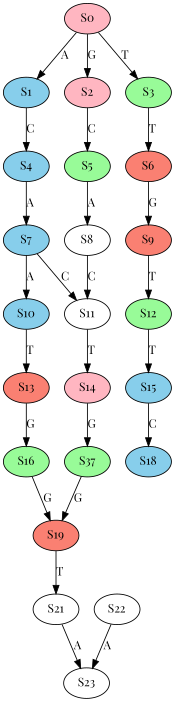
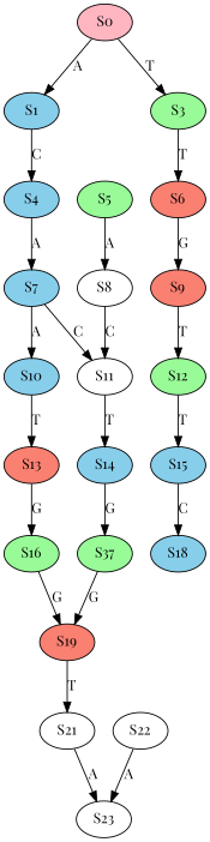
  strict digraph {
    fontname="Playfair Display"
    node [fillcolor=skyblue fontname="Playfair Display" style=filled]
    edge [fontname="Playfair Display"]
    S0 [fillcolor=lightpink]
    S1
-   S2 [fillcolor=lightpink]
    S3 [fillcolor=palegreen]
    S4
    S5 [fillcolor=palegreen]
    S6 [fillcolor=salmon]
    S7
    S8 [fillcolor=white]
    S9 [fillcolor=salmon]
    S10
    S11 [fillcolor=white]
    S12 [fillcolor=palegreen]
    S13 [fillcolor=salmon]
-   S14 [fillcolor=lightpink]
+   S14
    S15
    S16 [fillcolor=palegreen]
    n18 [fillcolor=palegreen label=S37]
    S18
    S19 [fillcolor=salmon]
    S21 [fillcolor=white]
    S23 [fillcolor=white]
    S22 [fillcolor=white]
    S0 -> S1 [label=A]
-   S0 -> S2 [label=G]
    S0 -> S3 [label=T]
    S1 -> S4 [label=C]
-   S2 -> S5 [label=C]
    S3 -> S6 [label=T]
    S4 -> S7 [label=A]
    S5 -> S8 [label=A]
    S6 -> S9 [label=G]
    S7 -> S10 [label=A]
    S7 -> S11 [label=C]
    S8 -> S11 [label=C]
    S9 -> S12 [label=T]
    S10 -> S13 [label=T]
    S11 -> S14 [label=T]
    S12 -> S15 [label=T]
    S13 -> S16 [label=G]
    S14 -> n18 [label=G]
    S15 -> S18 [label=C]
    S16 -> S19 [label=G]
    n18 -> S19 [label=G]
    S19 -> S21 [label=T]
    S21 -> S23 [label=A]
    S22 -> S23 [label=A]
  }
